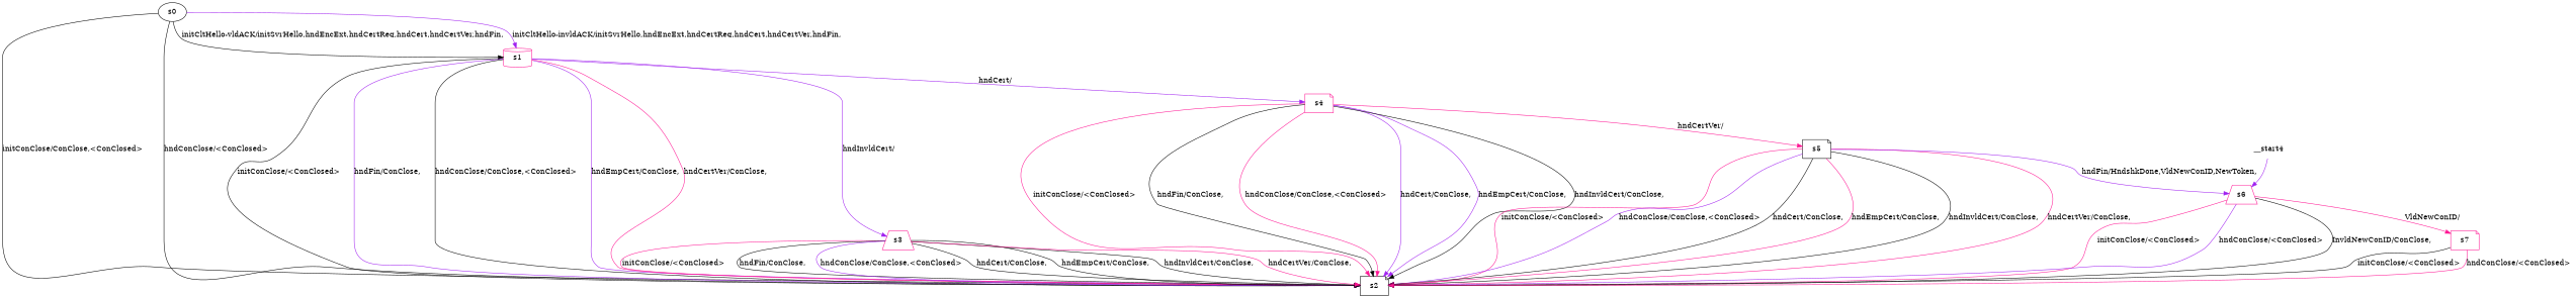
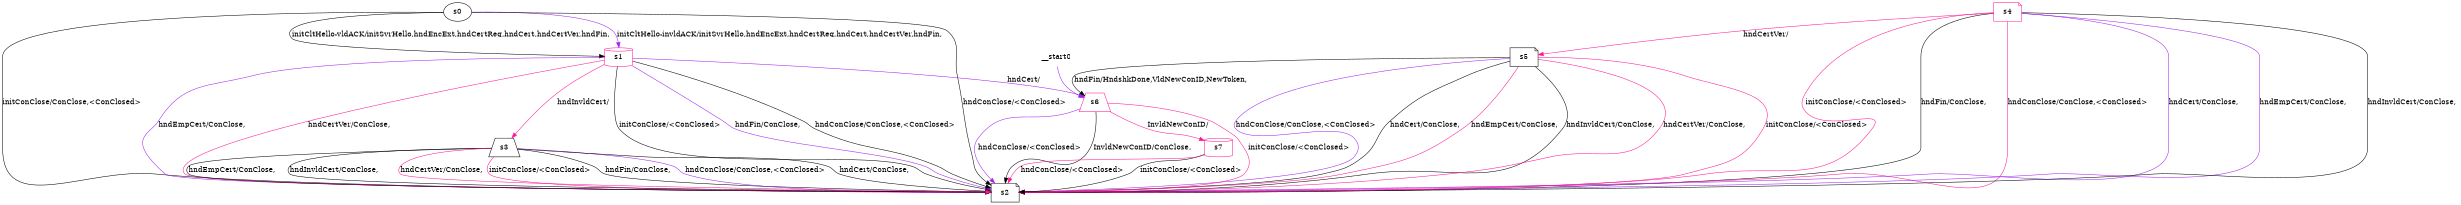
  digraph {
    node [color=black shape=note]
    edge [color=black]
    n1 [label=s0 shape=ellipse]
    n2 [color=deeppink label=s1 shape=cylinder]
    n3 [label=s2]
-   n4 [color=deeppink label=s3 shape=trapezium]
+   n4 [label=s3 shape=trapezium]
    n5 [color=deeppink label=s4]
    n6 [label=s5]
    n7 [color=deeppink label=s6 shape=trapezium]
-   n8 [color=deeppink label=s7]
-   __start0 [shape=none label=__start4]
+   n8 [color=deeppink label=s7 shape=cylinder]
+   __start0 [shape=none]
    n1 -> n2 [label="initCltHello-vldACK/initSvrHello,hndEncExt,hndCertReq,hndCert,hndCertVer,hndFin, "]
    n1 -> n2 [color=purple label="initCltHello-invldACK/initSvrHello,hndEncExt,hndCertReq,hndCert,hndCertVer,hndFin, "]
    n1 -> n3 [label="initConClose/ConClose,<ConClosed> "]
    n1 -> n3 [label="hndConClose/<ConClosed> "]
    n2 -> n3 [label="initConClose/<ConClosed> "]
    n2 -> n3 [color=purple label="hndFin/ConClose, "]
    n2 -> n3 [label="hndConClose/ConClose,<ConClosed> "]
    n2 -> n3 [color=purple label="hndEmpCert/ConClose, "]
    n2 -> n3 [color=deeppink label="hndCertVer/ConClose, "]
-   n2 -> n4 [color=purple label="hndInvldCert/ "]
-   n2 -> n5 [color=purple label="hndCert/ "]
+   n2 -> n4 [color=deeppink label="hndInvldCert/ "]
+   n2 -> n7 [color=purple label="hndCert/ "]
    n4 -> n3 [color=deeppink label="initConClose/<ConClosed> "]
    n4 -> n3 [label="hndFin/ConClose, "]
    n4 -> n3 [color=purple label="hndConClose/ConClose,<ConClosed> "]
    n4 -> n3 [label="hndCert/ConClose, "]
    n4 -> n3 [label="hndEmpCert/ConClose, "]
    n4 -> n3 [label="hndInvldCert/ConClose, "]
    n4 -> n3 [color=deeppink label="hndCertVer/ConClose, "]
    n5 -> n3 [color=deeppink label="initConClose/<ConClosed> "]
    n5 -> n3 [label="hndFin/ConClose, "]
    n5 -> n3 [color=deeppink label="hndConClose/ConClose,<ConClosed> "]
    n5 -> n3 [color=purple label="hndCert/ConClose, "]
    n5 -> n3 [color=purple label="hndEmpCert/ConClose, "]
    n5 -> n3 [label="hndInvldCert/ConClose, "]
    n5 -> n6 [color=deeppink label="hndCertVer/ "]
    n6 -> n3 [color=deeppink label="initConClose/<ConClosed> "]
    n6 -> n3 [color=purple label="hndConClose/ConClose,<ConClosed> "]
    n6 -> n3 [label="hndCert/ConClose, "]
    n6 -> n3 [color=deeppink label="hndEmpCert/ConClose, "]
    n6 -> n3 [label="hndInvldCert/ConClose, "]
    n6 -> n3 [color=deeppink label="hndCertVer/ConClose, "]
-   n6 -> n7 [color=purple label="hndFin/HndshkDone,VldNewConID,NewToken, "]
+   n6 -> n7 [label="hndFin/HndshkDone,VldNewConID,NewToken, "]
    n7 -> n3 [color=deeppink label="initConClose/<ConClosed> "]
    n7 -> n3 [color=purple label="hndConClose/<ConClosed> "]
    n7 -> n3 [label="InvldNewConID/ConClose, "]
-   n7 -> n8 [color=deeppink label="VldNewConID/ "]
+   n7 -> n8 [color=deeppink label="InvldNewConID/ "]
    n8 -> n3 [label="initConClose/<ConClosed> "]
    n8 -> n3 [color=deeppink label="hndConClose/<ConClosed> "]
    __start0 -> n7 [color=purple]
  }
